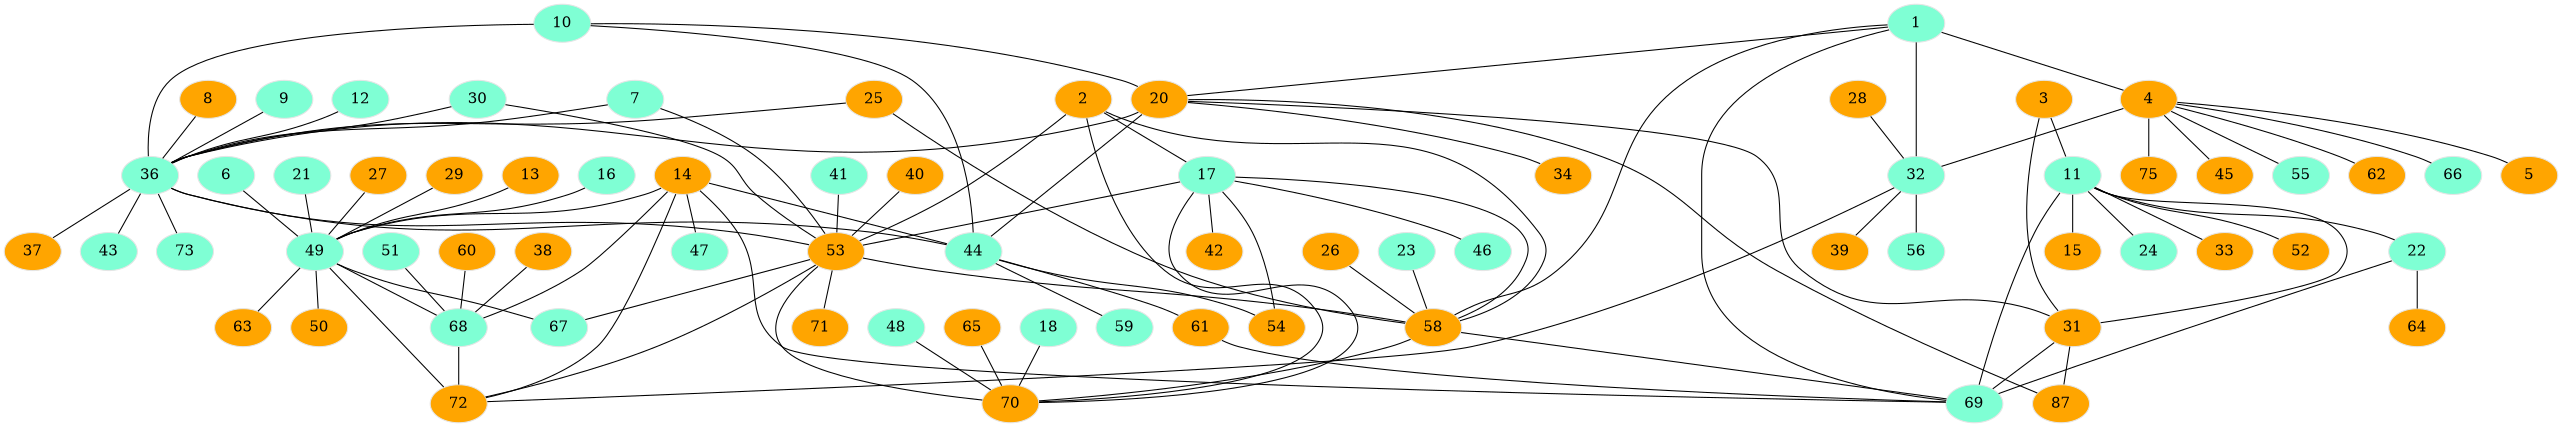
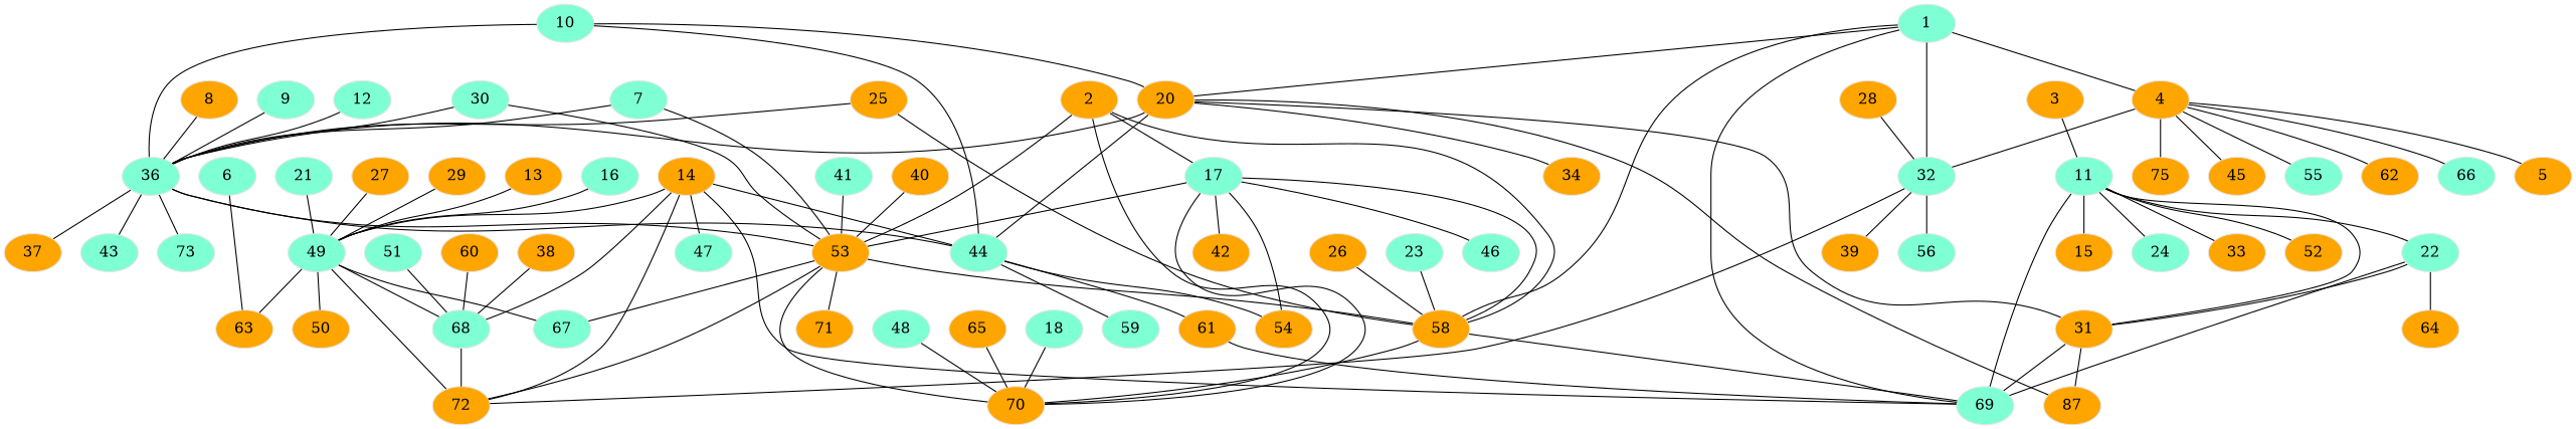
  graph {
    node [color=gray90 fillcolor=orange style=filled]
    edge [weight=1.0]
    1 [fillcolor=aquamarine]
    4
    20
    32 [fillcolor=aquamarine]
    58
    69 [fillcolor=aquamarine]
    5
    n8 [label=75]
    45
    55 [fillcolor=aquamarine]
    62
    66 [fillcolor=aquamarine]
    36 [fillcolor=aquamarine]
    44 [fillcolor=aquamarine]
    31
    34
    n17 [label=87]
    72
    39
    56 [fillcolor=aquamarine]
    70
    2
    17 [fillcolor=aquamarine]
    53
    42
    46 [fillcolor=aquamarine]
    54
    67 [fillcolor=aquamarine]
    71
    11 [fillcolor=aquamarine]
    3
    15
    22 [fillcolor=aquamarine]
    24 [fillcolor=aquamarine]
    33
    52
    6 [fillcolor=aquamarine]
    49 [fillcolor=aquamarine]
    68 [fillcolor=aquamarine]
    50
    63
    7 [fillcolor=aquamarine]
    37
    43 [fillcolor=aquamarine]
    73 [fillcolor=aquamarine]
    8
    9 [fillcolor=aquamarine]
    10 [fillcolor=aquamarine]
    59 [fillcolor=aquamarine]
    61
    64
    12 [fillcolor=aquamarine]
    13
    14
    47 [fillcolor=aquamarine]
    16 [fillcolor=aquamarine]
    18 [fillcolor=aquamarine]
    21 [fillcolor=aquamarine]
    23 [fillcolor=aquamarine]
    25
    26
    27
    28
    29
    30 [fillcolor=aquamarine]
    38
    40
    41 [fillcolor=aquamarine]
    48 [fillcolor=aquamarine]
    51 [fillcolor=aquamarine]
    60
    65
    1 -- 4 [weight=2.0]
    1 -- 20
    1 -- 32 [weight=6.0]
    1 -- 58
    1 -- 69
    4 -- 32 [weight=3.0]
    4 -- 5
    4 -- n8
    4 -- 45
    4 -- 55
    4 -- 62
    4 -- 66
    20 -- 36 [weight=2.0]
    20 -- 44
    20 -- 31
    20 -- 34
    20 -- n17
    32 -- 72
    32 -- 39
    32 -- 56
    58 -- 69
    58 -- 70
    36 -- 44 [weight=2.0]
    36 -- 53
    36 -- 37
    36 -- 43
    36 -- 73
    44 -- 54
    44 -- 59
    44 -- 61
    31 -- 69 [weight=2.0]
    31 -- n17
    2 -- 58
    2 -- 70
    2 -- 17
    2 -- 53 [weight=2.0]
    17 -- 58
    17 -- 70
    17 -- 53 [weight=2.0]
    17 -- 42
    17 -- 46
    17 -- 54
    53 -- 58 [weight=2.0]
    53 -- 72
    53 -- 70 [weight=2.0]
    53 -- 67
    53 -- 71
    11 -- 69 [weight=4.0]
    11 -- 31 [weight=2.0]
    11 -- 15
    11 -- 22 [weight=2.0]
    11 -- 24
    11 -- 33
    11 -- 52
    3 -- 11
    22 -- 69 [weight=2.0]
-   3 -- 31
+   22 -- 31
    22 -- 64
-   6 -- 49
+   6 -- 63
    49 -- 72 [weight=4.0]
    49 -- 67
    49 -- 68 [weight=2.0]
    49 -- 50
    49 -- 63
    68 -- 72 [weight=2.0]
    7 -- 36
    7 -- 53
    8 -- 36
    9 -- 36
    10 -- 20 [weight=2.0]
    10 -- 36 [weight=4.0]
    10 -- 44 [weight=2.0]
    61 -- 69
    12 -- 36
    13 -- 49
    14 -- 69
    14 -- 44
    14 -- 72 [weight=2.0]
    14 -- 49 [weight=2.0]
    14 -- 68
    14 -- 47
    16 -- 49
    18 -- 70
    21 -- 49
    23 -- 58
    25 -- 58
    25 -- 36
    26 -- 58
    27 -- 49
    28 -- 32
    29 -- 49
    30 -- 36
    30 -- 53
    38 -- 68
    40 -- 53
    41 -- 53
    48 -- 70
    51 -- 68
    60 -- 68
    65 -- 70
  }
